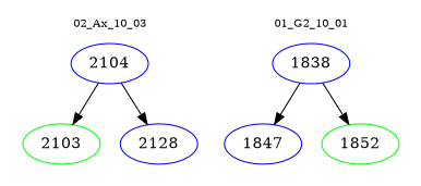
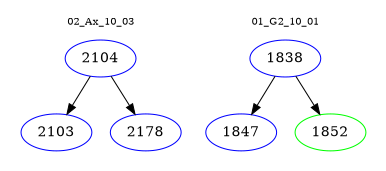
  digraph {
    node [color=blue]
    edge [color=black]
    n1 [label=2104]
-   n2 [color=green label=2103]
-   n3 [label=2128]
+   n2 [label=2103]
+   n3 [label=2178]
    n4 [label=1838]
    n5 [label=1847]
    n6 [color=green label=1852]
    subgraph cluster_1 {
      color=white
      fontsize=10
      label="02_Ax_10_03"
      n1
      n2
      n3
    }
    subgraph cluster_2 {
      color=white
      fontsize=10
      label="01_G2_10_01"
      n4
      n5
      n6
    }
    n1 -> n2
    n1 -> n3
    n4 -> n5
    n4 -> n6
  }
